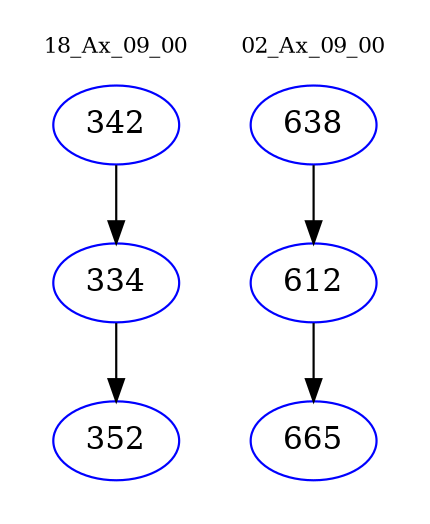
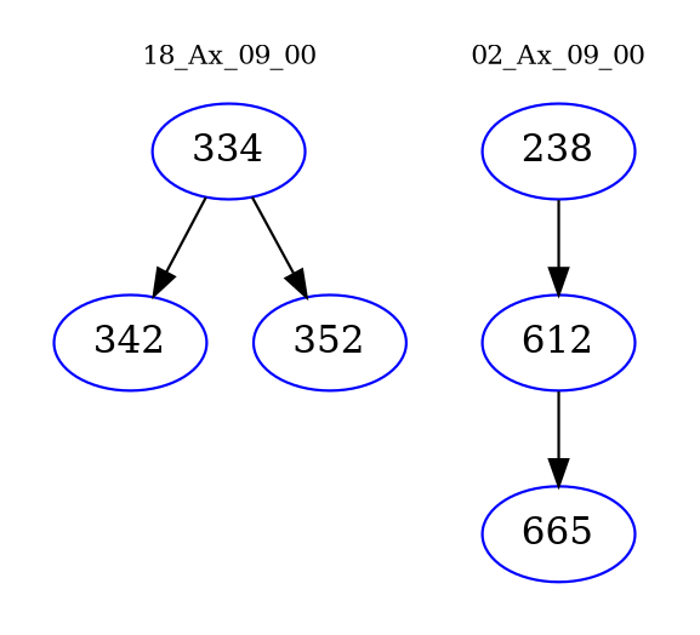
  digraph {
    node [color=blue]
    edge [color=black]
    n1 [label=342]
    n2 [label=334]
    n3 [label=352]
-   n4 [label=638]
+   n4 [label=238]
    n5 [label=612]
    n6 [label=665]
    subgraph cluster_1 {
      color=white
      fontsize=10
      label="18_Ax_09_00"
      n1
      n2
      n3
    }
    subgraph cluster_2 {
      color=white
      fontsize=10
      label="02_Ax_09_00"
      n4
      n5
      n6
    }
-   n1 -> n2
+   n2 -> n1
    n2 -> n3
    n4 -> n5
    n5 -> n6
  }
